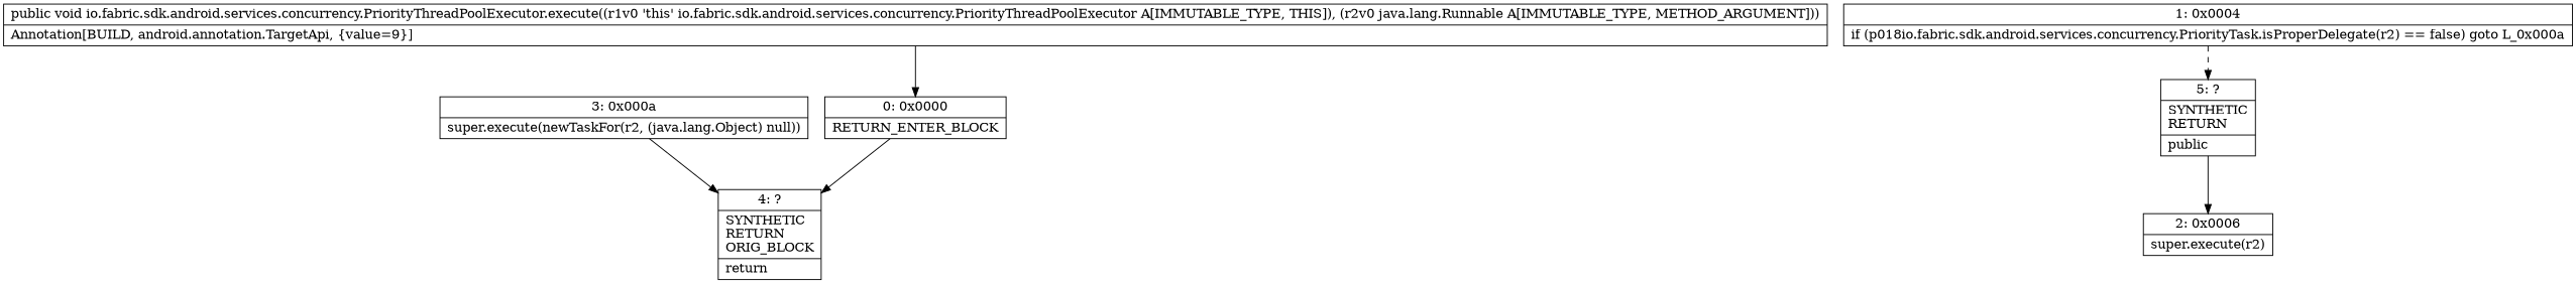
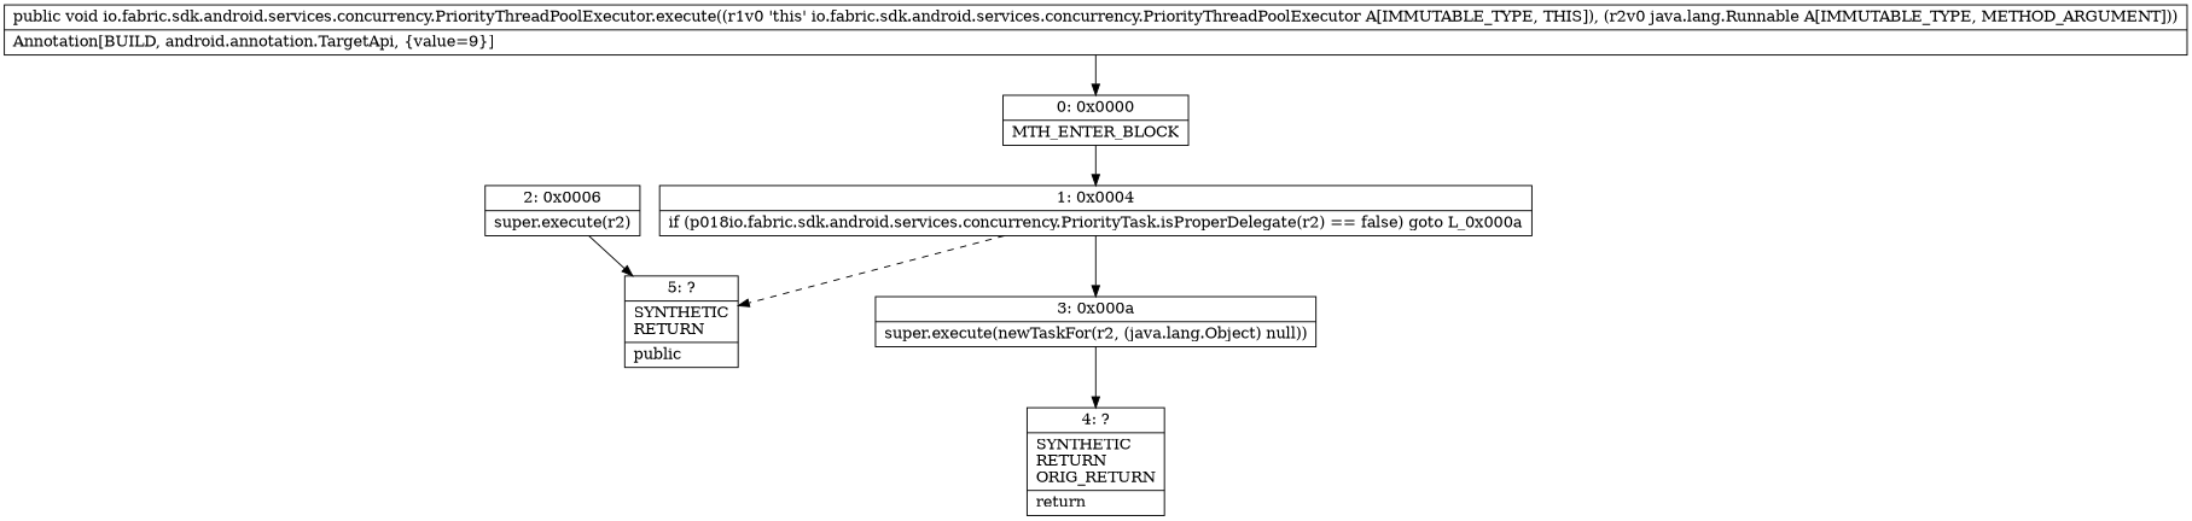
  digraph {
    node [shape=record]
-   n1 [label="{0\:\ 0x0000|RETURN_ENTER_BLOCK\l}"]
+   n1 [label="{0\:\ 0x0000|MTH_ENTER_BLOCK\l}"]
    n2 [label="{1\:\ 0x0004|if (p018io.fabric.sdk.android.services.concurrency.PriorityTask.isProperDelegate(r2) == false) goto L_0x000a\l}"]
    n3 [label="{3\:\ 0x000a|super.execute(newTaskFor(r2, (java.lang.Object) null))\l}"]
    n4 [label="{5\:\ ?|SYNTHETIC\lRETURN\l|public\l}"]
    n5 [label="{2\:\ 0x0006|super.execute(r2)\l}"]
-   n6 [label="{4\:\ ?|SYNTHETIC\lRETURN\lORIG_BLOCK\l|return\l}"]
+   n6 [label="{4\:\ ?|SYNTHETIC\lRETURN\lORIG_RETURN\l|return\l}"]
    n7 [label="{public void io.fabric.sdk.android.services.concurrency.PriorityThreadPoolExecutor.execute((r1v0 'this' io.fabric.sdk.android.services.concurrency.PriorityThreadPoolExecutor A[IMMUTABLE_TYPE, THIS]), (r2v0 java.lang.Runnable A[IMMUTABLE_TYPE, METHOD_ARGUMENT]))  | Annotation[BUILD, android.annotation.TargetApi, \{value=9\}]\l}"]
-   n1 -> n6
+   n1 -> n2
+   n2 -> n3
    n2 -> n4 [style=dashed]
    n3 -> n6
-   n4 -> n5
+   n5 -> n4
    n7 -> n1
  }
